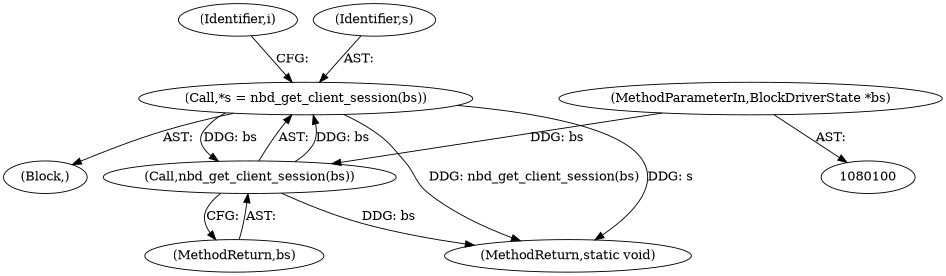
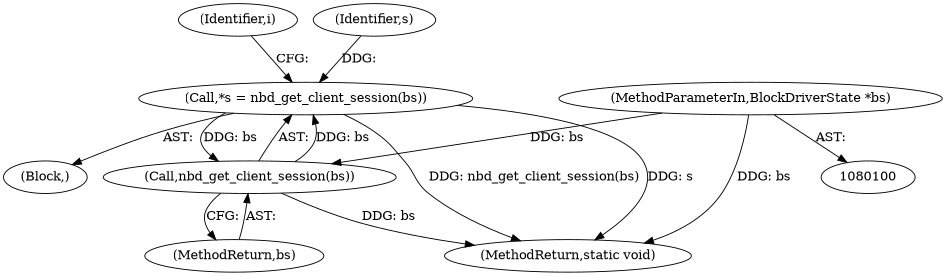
  digraph {
    n1 [label="(Call,*s = nbd_get_client_session(bs))"]
    n2 [label="(Call,nbd_get_client_session(bs))"]
    n3 [label="(Block,)"]
    n4 [label="(MethodReturn,static void)"]
    n5 [label="(MethodReturn,bs)"]
    n6 [label="(MethodParameterIn,BlockDriverState *bs)"]
    n7 [label=1080100]
    n8 [label="(Identifier,i)"]
    n9 [label="(Identifier,s)"]
    n1 -> n2 [label="DDG: bs"]
    n1 -> n3 [label="AST: "]
    n1 -> n4 [label="DDG: s"]
    n1 -> n4 [label="DDG: nbd_get_client_session(bs)"]
    n2 -> n1 [label="AST: "]
    n2 -> n1 [label="DDG: bs"]
    n2 -> n4 [label="DDG: bs"]
    n2 -> n5 [label="CFG: "]
    n5 -> n2 [label="AST: "]
    n6 -> n2 [label="DDG: bs"]
+   n6 -> n4 [label="DDG: bs"]
    n6 -> n7 [label="AST: "]
    n8 -> n1 [label="CFG: "]
-   n9 -> n1 [label="AST: "]
+   n9 -> n1 [label="DDG: "]
  }
